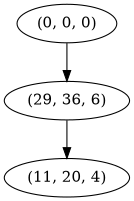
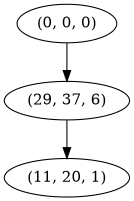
  digraph {
    "(0, 0, 0)"
-   "(29, 37, 6)" [label="(29, 36, 6)"]
-   "(11, 20, 4)"
+   "(29, 37, 6)"
+   "(11, 20, 4)" [label="(11, 20, 1)"]
    "(0, 0, 0)" -> "(29, 37, 6)"
    "(29, 37, 6)" -> "(11, 20, 4)"
  }
